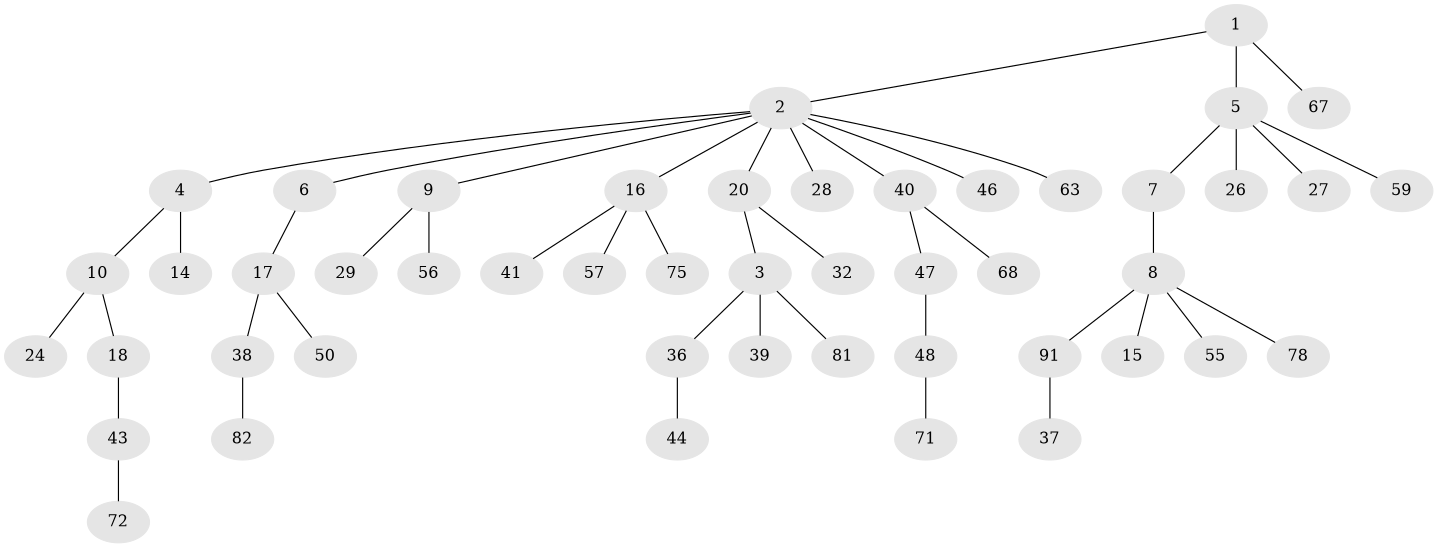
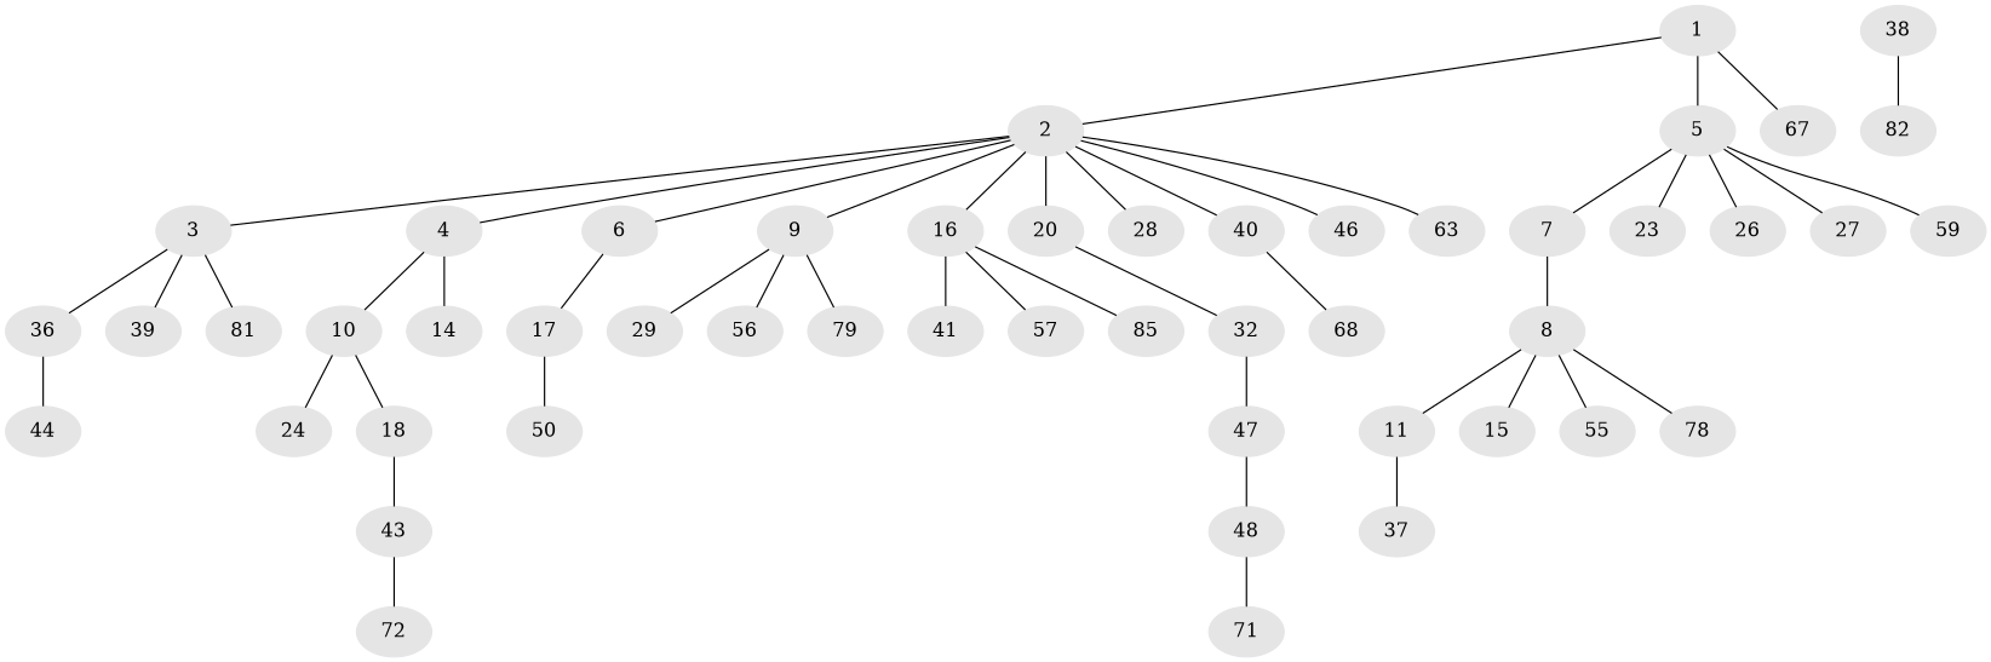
  graph {
    node [color=gray90 style=filled]
    1 [super="+25"]
    2 [super="+12"]
    5 [super="+22"]
    67
    3 [super="+31"]
    4 [super="+70"]
    6 [super="+77"]
    9 [super="+54"]
    16 [super="+51"]
    20 [super="+42"]
    28
    40 [super="+61"]
    46
    63
    7 [super="+34"]
+   23 [super="+76"]
    26
    27
    59 [super="+66"]
    36 [super="+52"]
    39 [super="+53"]
    81
    10
    14 [super="+41"]
    17 [super="+33"]
    29
    56
+   79
    n29 [label=41 super="+58"]
    57 [super="+80"]
-   75
+   75 [label=85]
    32
    47 [super="+74"]
    68
    44 [super="+73"]
    24
    18 [super="+64"]
    8 [super="+13"]
    38 [super="+62"]
    50
-   11 [super="+30" label=91]
+   11 [super="+30"]
    15 [super="+19"]
    55
    78
    37 [super="+69"]
    43 [super="+49"]
    82
    72
    48 [super="+60"]
    71
    1 -- 2
    1 -- 5
    1 -- 67
-   20 -- 3
+   2 -- 3
    2 -- 4
    2 -- 6
    2 -- 9
    2 -- 16
    2 -- 20
    2 -- 28
    2 -- 40
    2 -- 46
    2 -- 63
    5 -- 7
+   5 -- 23
    5 -- 26
    5 -- 27
    5 -- 59
    3 -- 36
    3 -- 39
    3 -- 81
    4 -- 10
    4 -- 14
    6 -- 17
    9 -- 29
    9 -- 56
+   9 -- 79
    16 -- n29
    16 -- 57
    16 -- 75
    20 -- 32
-   40 -- 47
+   32 -- 47
    40 -- 68
    7 -- 8
    36 -- 44
    10 -- 24
    10 -- 18
-   17 -- 38
    17 -- 50
    47 -- 48
    18 -- 43
    8 -- 11
    8 -- 15
    8 -- 55
    8 -- 78
    38 -- 82
    11 -- 37
    43 -- 72
    48 -- 71
  }
